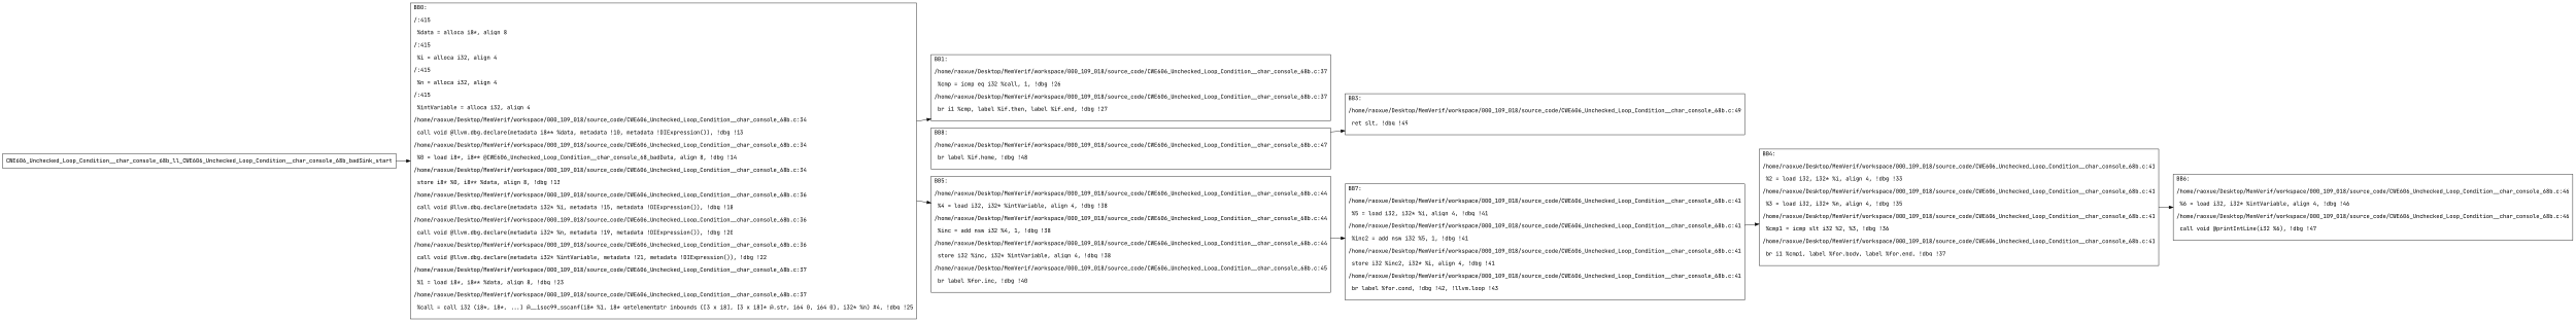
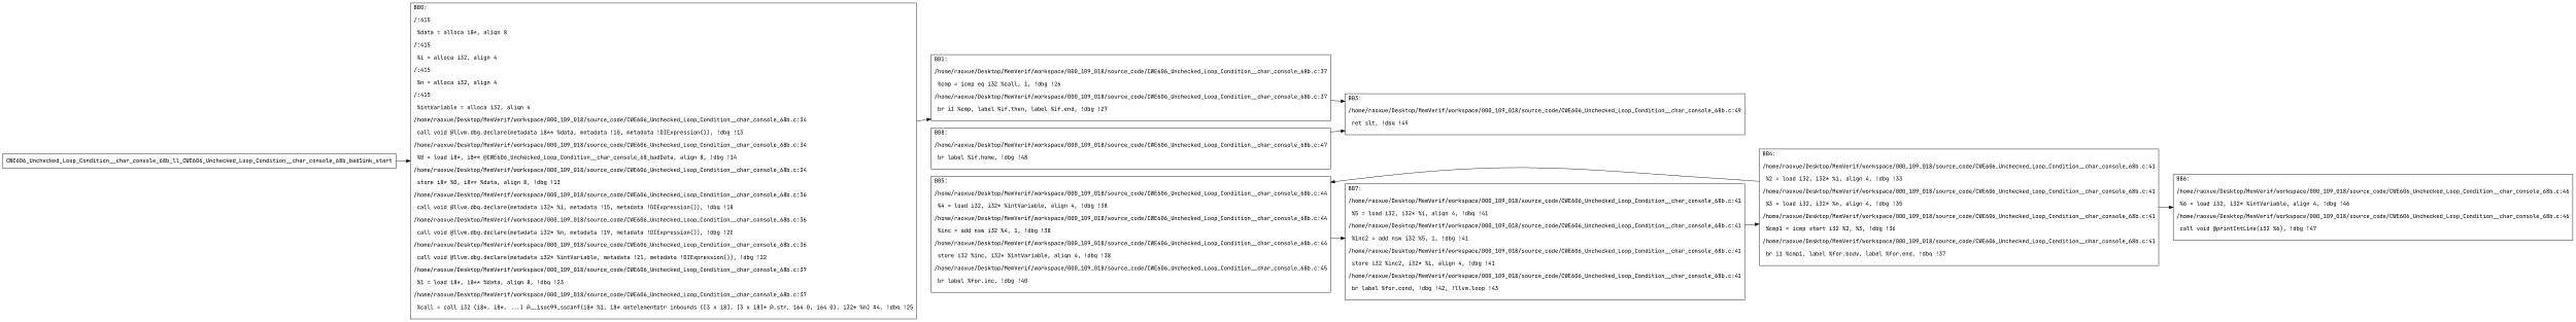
  digraph {
    fontname="JetBrains Mono"
    rankdir=LR
    node [fontname="JetBrains Mono" shape=record]
    edge [fontname="JetBrains Mono"]
    n1 [label="{CWE606_Unchecked_Loop_Condition__char_console_68b_ll_CWE606_Unchecked_Loop_Condition__char_console_68b_badSink_start}"]
    n2 [label="{BB0:\l\l/:415\l\n  %data = alloca i8*, align 8\l\n/:415\l\n  %i = alloca i32, align 4\l\n/:415\l\n  %n = alloca i32, align 4\l\n/:415\l\n  %intVariable = alloca i32, align 4\l\n/home/raoxue/Desktop/MemVerif/workspace/000_109_018/source_code/CWE606_Unchecked_Loop_Condition__char_console_68b.c:34\l\n  call void @llvm.dbg.declare(metadata i8** %data, metadata !10, metadata !DIExpression()), !dbg !13\l\n/home/raoxue/Desktop/MemVerif/workspace/000_109_018/source_code/CWE606_Unchecked_Loop_Condition__char_console_68b.c:34\l\n  %0 = load i8*, i8** @CWE606_Unchecked_Loop_Condition__char_console_68_badData, align 8, !dbg !14\l\n/home/raoxue/Desktop/MemVerif/workspace/000_109_018/source_code/CWE606_Unchecked_Loop_Condition__char_console_68b.c:34\l\n  store i8* %0, i8** %data, align 8, !dbg !13\l\n/home/raoxue/Desktop/MemVerif/workspace/000_109_018/source_code/CWE606_Unchecked_Loop_Condition__char_console_68b.c:36\l\n  call void @llvm.dbg.declare(metadata i32* %i, metadata !15, metadata !DIExpression()), !dbg !18\l\n/home/raoxue/Desktop/MemVerif/workspace/000_109_018/source_code/CWE606_Unchecked_Loop_Condition__char_console_68b.c:36\l\n  call void @llvm.dbg.declare(metadata i32* %n, metadata !19, metadata !DIExpression()), !dbg !20\l\n/home/raoxue/Desktop/MemVerif/workspace/000_109_018/source_code/CWE606_Unchecked_Loop_Condition__char_console_68b.c:36\l\n  call void @llvm.dbg.declare(metadata i32* %intVariable, metadata !21, metadata !DIExpression()), !dbg !22\l\n/home/raoxue/Desktop/MemVerif/workspace/000_109_018/source_code/CWE606_Unchecked_Loop_Condition__char_console_68b.c:37\l\n  %1 = load i8*, i8** %data, align 8, !dbg !23\l\n/home/raoxue/Desktop/MemVerif/workspace/000_109_018/source_code/CWE606_Unchecked_Loop_Condition__char_console_68b.c:37\l\n  %call = call i32 (i8*, i8*, ...) @__isoc99_sscanf(i8* %1, i8* getelementptr inbounds ([3 x i8], [3 x i8]* @.str, i64 0, i64 0), i32* %n) #4, !dbg !25\l\n}"]
    n3 [label="{BB1:\l\l/home/raoxue/Desktop/MemVerif/workspace/000_109_018/source_code/CWE606_Unchecked_Loop_Condition__char_console_68b.c:37\l\n  %cmp = icmp eq i32 %call, 1, !dbg !26\l\n/home/raoxue/Desktop/MemVerif/workspace/000_109_018/source_code/CWE606_Unchecked_Loop_Condition__char_console_68b.c:37\l\n  br i1 %cmp, label %if.then, label %if.end, !dbg !27\l\n}"]
    n4 [label="{BB3:\l\l/home/raoxue/Desktop/MemVerif/workspace/000_109_018/source_code/CWE606_Unchecked_Loop_Condition__char_console_68b.c:49\l\n  ret slt, !dbg !49\l\n}"]
-   n5 [label="{BB4:\l\l/home/raoxue/Desktop/MemVerif/workspace/000_109_018/source_code/CWE606_Unchecked_Loop_Condition__char_console_68b.c:41\l\n  %2 = load i32, i32* %i, align 4, !dbg !33\l\n/home/raoxue/Desktop/MemVerif/workspace/000_109_018/source_code/CWE606_Unchecked_Loop_Condition__char_console_68b.c:41\l\n  %3 = load i32, i32* %n, align 4, !dbg !35\l\n/home/raoxue/Desktop/MemVerif/workspace/000_109_018/source_code/CWE606_Unchecked_Loop_Condition__char_console_68b.c:41\l\n  %cmp1 = icmp slt i32 %2, %3, !dbg !36\l\n/home/raoxue/Desktop/MemVerif/workspace/000_109_018/source_code/CWE606_Unchecked_Loop_Condition__char_console_68b.c:41\l\n  br i1 %cmp1, label %for.body, label %for.end, !dbg !37\l\n}"]
+   n5 [label="{BB4:\l\l/home/raoxue/Desktop/MemVerif/workspace/000_109_018/source_code/CWE606_Unchecked_Loop_Condition__char_console_68b.c:41\l\n  %2 = load i32, i32* %i, align 4, !dbg !33\l\n/home/raoxue/Desktop/MemVerif/workspace/000_109_018/source_code/CWE606_Unchecked_Loop_Condition__char_console_68b.c:41\l\n  %3 = load i32, i32* %n, align 4, !dbg !35\l\n/home/raoxue/Desktop/MemVerif/workspace/000_109_018/source_code/CWE606_Unchecked_Loop_Condition__char_console_68b.c:41\l\n  %cmp1 = icmp start i32 %2, %3, !dbg !36\l\n/home/raoxue/Desktop/MemVerif/workspace/000_109_018/source_code/CWE606_Unchecked_Loop_Condition__char_console_68b.c:41\l\n  br i1 %cmp1, label %for.body, label %for.end, !dbg !37\l\n}"]
    n6 [label="{BB5:\l\l/home/raoxue/Desktop/MemVerif/workspace/000_109_018/source_code/CWE606_Unchecked_Loop_Condition__char_console_68b.c:44\l\n  %4 = load i32, i32* %intVariable, align 4, !dbg !38\l\n/home/raoxue/Desktop/MemVerif/workspace/000_109_018/source_code/CWE606_Unchecked_Loop_Condition__char_console_68b.c:44\l\n  %inc = add nsw i32 %4, 1, !dbg !38\l\n/home/raoxue/Desktop/MemVerif/workspace/000_109_018/source_code/CWE606_Unchecked_Loop_Condition__char_console_68b.c:44\l\n  store i32 %inc, i32* %intVariable, align 4, !dbg !38\l\n/home/raoxue/Desktop/MemVerif/workspace/000_109_018/source_code/CWE606_Unchecked_Loop_Condition__char_console_68b.c:45\l\n  br label %for.inc, !dbg !40\l\n}"]
    n7 [label="{BB6:\l\l/home/raoxue/Desktop/MemVerif/workspace/000_109_018/source_code/CWE606_Unchecked_Loop_Condition__char_console_68b.c:46\l\n  %6 = load i32, i32* %intVariable, align 4, !dbg !46\l\n/home/raoxue/Desktop/MemVerif/workspace/000_109_018/source_code/CWE606_Unchecked_Loop_Condition__char_console_68b.c:46\l\n  call void @printIntLine(i32 %6), !dbg !47\l\n}"]
    n8 [label="{BB7:\l\l/home/raoxue/Desktop/MemVerif/workspace/000_109_018/source_code/CWE606_Unchecked_Loop_Condition__char_console_68b.c:41\l\n  %5 = load i32, i32* %i, align 4, !dbg !41\l\n/home/raoxue/Desktop/MemVerif/workspace/000_109_018/source_code/CWE606_Unchecked_Loop_Condition__char_console_68b.c:41\l\n  %inc2 = add nsw i32 %5, 1, !dbg !41\l\n/home/raoxue/Desktop/MemVerif/workspace/000_109_018/source_code/CWE606_Unchecked_Loop_Condition__char_console_68b.c:41\l\n  store i32 %inc2, i32* %i, align 4, !dbg !41\l\n/home/raoxue/Desktop/MemVerif/workspace/000_109_018/source_code/CWE606_Unchecked_Loop_Condition__char_console_68b.c:41\l\n  br label %for.cond, !dbg !42, !llvm.loop !43\l\n}"]
    n9 [label="{BB8:\l\l/home/raoxue/Desktop/MemVerif/workspace/000_109_018/source_code/CWE606_Unchecked_Loop_Condition__char_console_68b.c:47\l\n  br label %if.home, !dbg !48\l\n}"]
    n1 -> n2
    n2 -> n3
-   n2 -> n6
+   n3 -> n4
+   n5 -> n6
    n5 -> n7
    n6 -> n8
    n8 -> n5
    n9 -> n4
  }
